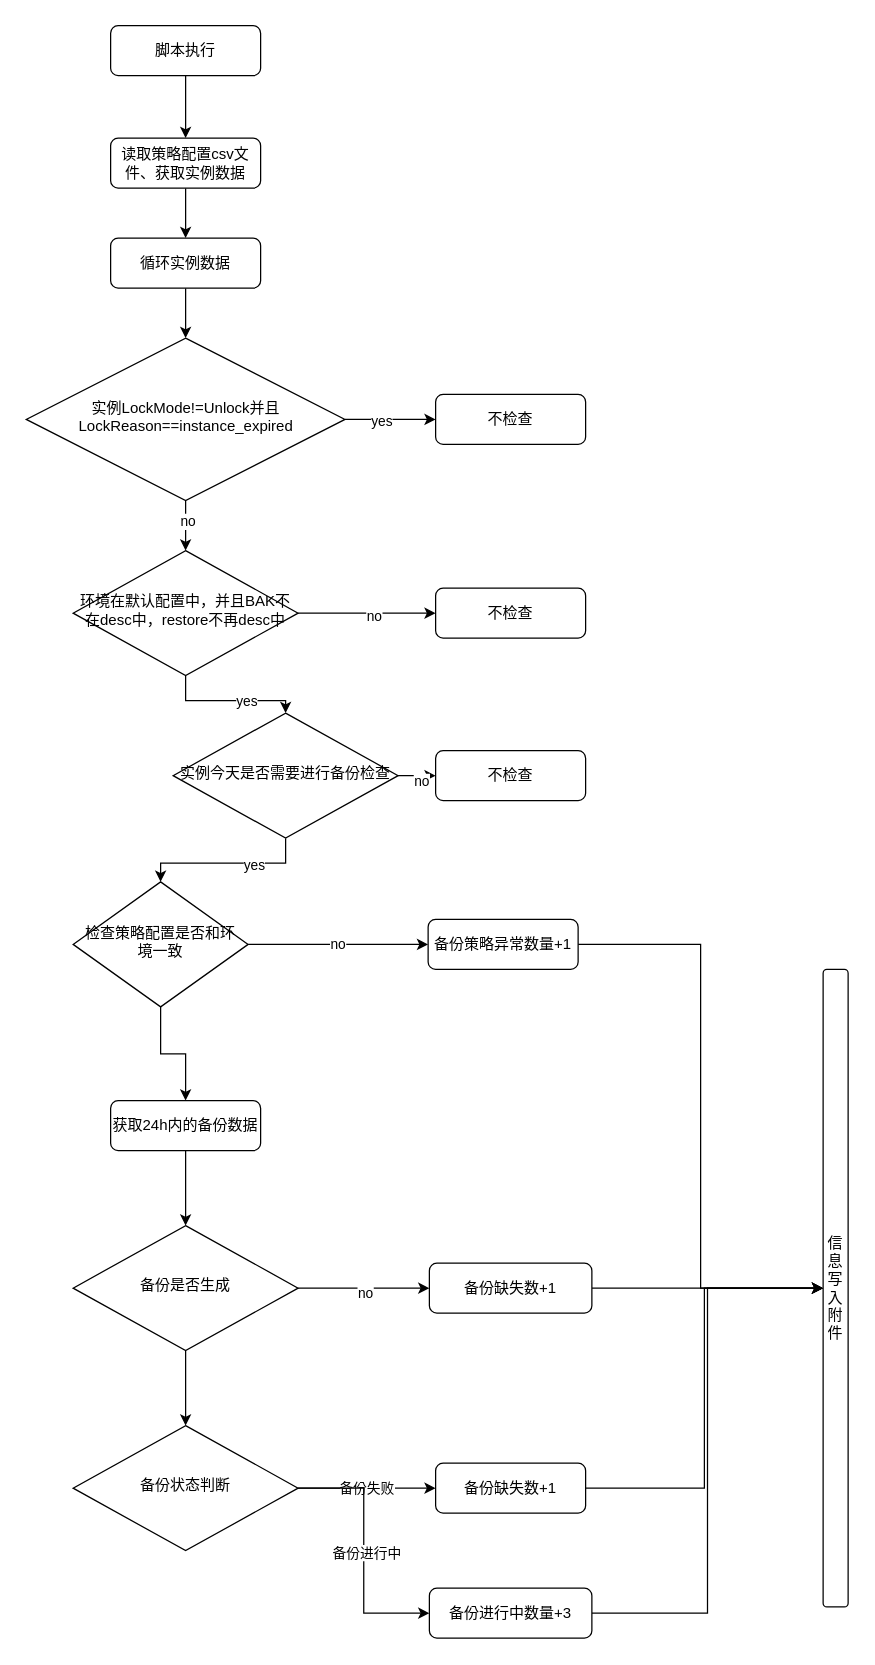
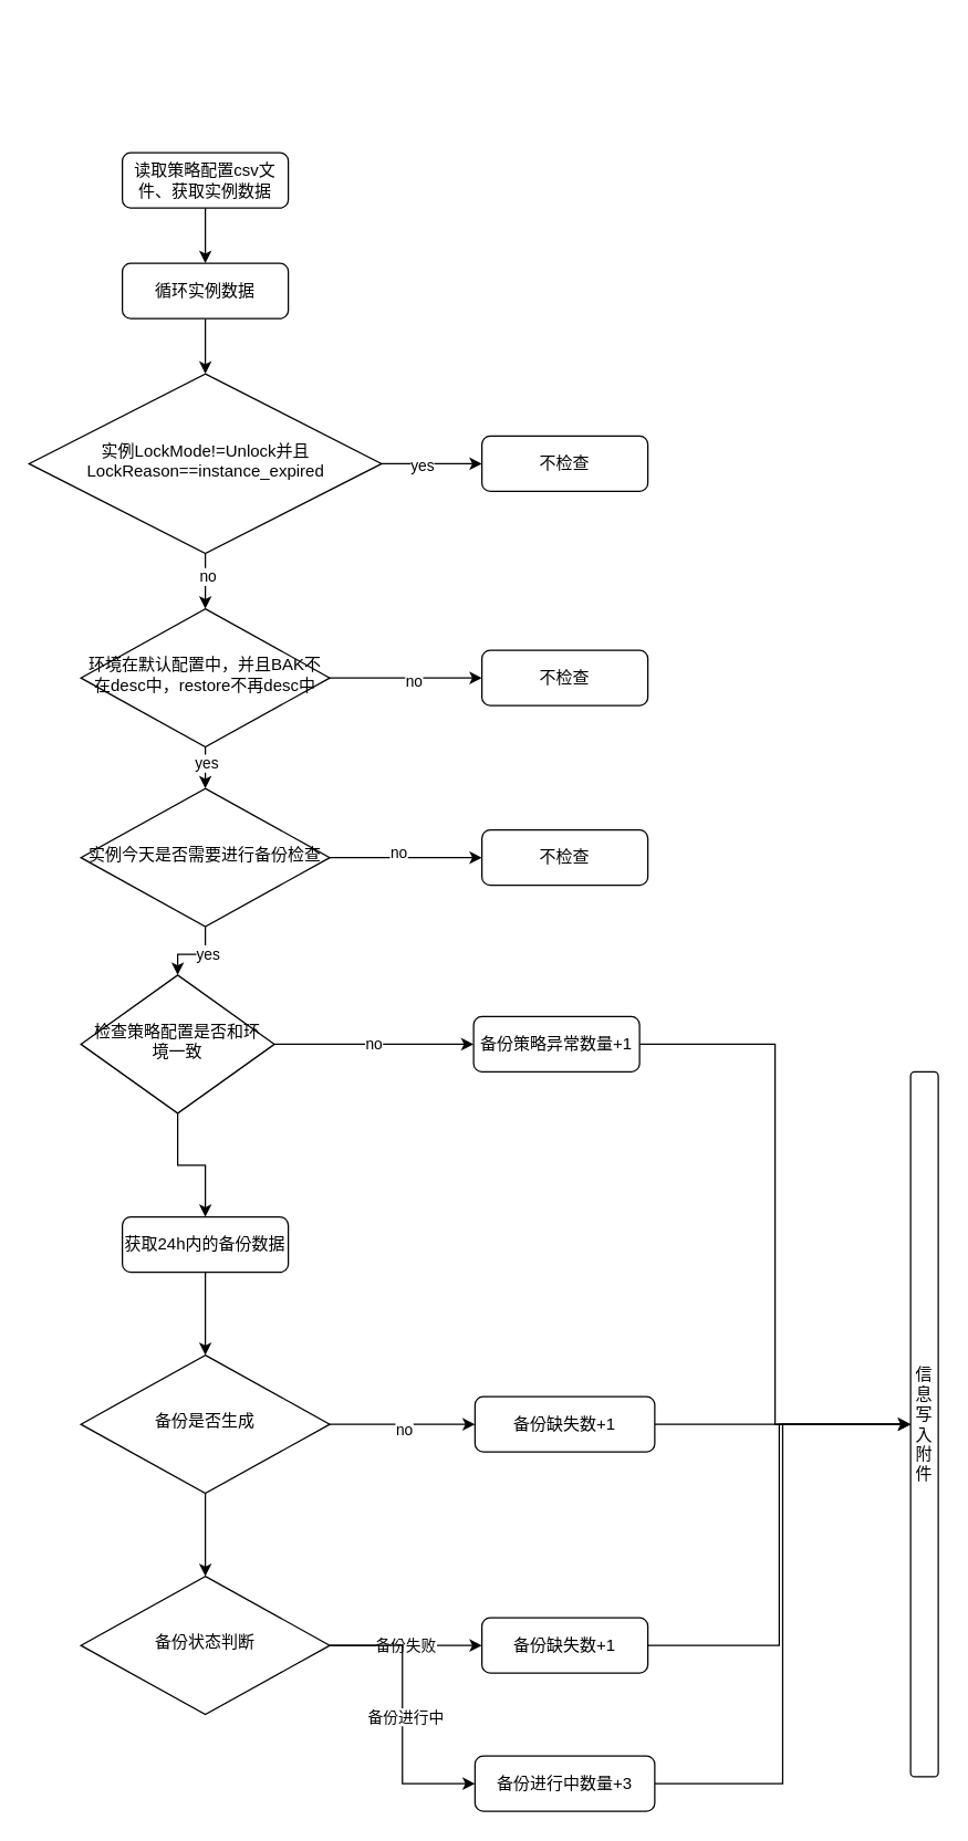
  <mxCell id="0" />
  <mxCell id="1" parent="0" />
- <mxCell id="2" value="" style="edgeStyle=orthogonalEdgeStyle;rounded=0;orthogonalLoop=1;jettySize=auto;html=1;" edge="1" parent="1" source="3" target="12"><mxGeometry relative="1" as="geometry" /></mxCell>
- <mxCell id="3" value="脚本执行" style="rounded=1;whiteSpace=wrap;html=1;fontSize=12;glass=0;strokeWidth=1;shadow=0;" parent="1" vertex="1"><mxGeometry x="88" y="20" width="120" height="40" as="geometry" /></mxCell>
  <mxCell id="4" style="edgeStyle=orthogonalEdgeStyle;rounded=0;orthogonalLoop=1;jettySize=auto;html=1;entryX=0;entryY=0.5;entryDx=0;entryDy=0;" edge="1" parent="1" source="8" target="13"><mxGeometry relative="1" as="geometry" /></mxCell>
  <mxCell id="5" value="yes" style="edgeLabel;html=1;align=center;verticalAlign=middle;resizable=0;points=[];" vertex="1" connectable="0" parent="4"><mxGeometry x="-0.203" y="-1" relative="1" as="geometry"><mxPoint as="offset" /></mxGeometry></mxCell>
  <mxCell id="6" value="" style="edgeStyle=orthogonalEdgeStyle;rounded=0;orthogonalLoop=1;jettySize=auto;html=1;" edge="1" parent="1" source="8" target="18"><mxGeometry relative="1" as="geometry" /></mxCell>
  <mxCell id="7" value="no" style="edgeLabel;html=1;align=center;verticalAlign=middle;resizable=0;points=[];" vertex="1" connectable="0" parent="6"><mxGeometry x="-0.2" y="1" relative="1" as="geometry"><mxPoint as="offset" /></mxGeometry></mxCell>
  <mxCell id="8" value="实例LockMode!=Unlock并且LockReason==instance_expired" style="rhombus;whiteSpace=wrap;html=1;shadow=0;fontFamily=Helvetica;fontSize=12;align=center;strokeWidth=1;spacing=6;spacingTop=-4;" parent="1" vertex="1"><mxGeometry x="20.5" y="270" width="255" height="130" as="geometry" /></mxCell>
  <mxCell id="9" value="" style="edgeStyle=orthogonalEdgeStyle;rounded=0;orthogonalLoop=1;jettySize=auto;html=1;" edge="1" parent="1" source="10" target="8"><mxGeometry relative="1" as="geometry" /></mxCell>
  <mxCell id="10" value="循环实例数据" style="rounded=1;whiteSpace=wrap;html=1;fontSize=12;glass=0;strokeWidth=1;shadow=0;" parent="1" vertex="1"><mxGeometry x="88" y="190" width="120" height="40" as="geometry" /></mxCell>
  <mxCell id="11" value="" style="edgeStyle=orthogonalEdgeStyle;rounded=0;orthogonalLoop=1;jettySize=auto;html=1;" edge="1" parent="1" source="12" target="10"><mxGeometry relative="1" as="geometry" /></mxCell>
  <mxCell id="12" value="读取策略配置csv文件、获取实例数据" style="rounded=1;whiteSpace=wrap;html=1;fontSize=12;glass=0;strokeWidth=1;shadow=0;" vertex="1" parent="1"><mxGeometry x="88" y="110" width="120" height="40" as="geometry" /></mxCell>
  <mxCell id="13" value="不检查" style="rounded=1;whiteSpace=wrap;html=1;fontSize=12;glass=0;strokeWidth=1;shadow=0;" vertex="1" parent="1"><mxGeometry x="348" y="315" width="120" height="40" as="geometry" /></mxCell>
  <mxCell id="14" value="" style="edgeStyle=orthogonalEdgeStyle;rounded=0;orthogonalLoop=1;jettySize=auto;html=1;" edge="1" parent="1" source="18" target="19"><mxGeometry relative="1" as="geometry" /></mxCell>
  <mxCell id="15" value="no" style="edgeLabel;html=1;align=center;verticalAlign=middle;resizable=0;points=[];" vertex="1" connectable="0" parent="14"><mxGeometry x="0.096" y="-2" relative="1" as="geometry"><mxPoint as="offset" /></mxGeometry></mxCell>
  <mxCell id="16" value="" style="edgeStyle=orthogonalEdgeStyle;rounded=0;orthogonalLoop=1;jettySize=auto;html=1;" edge="1" parent="1" source="18" target="24"><mxGeometry relative="1" as="geometry" /></mxCell>
  <mxCell id="17" value="yes" style="edgeLabel;html=1;align=center;verticalAlign=middle;resizable=0;points=[];" vertex="1" connectable="0" parent="16"><mxGeometry x="0.24" relative="1" as="geometry"><mxPoint as="offset" /></mxGeometry></mxCell>
  <mxCell id="18" value="环境在默认配置中，并且BAK不在desc中，restore不再desc中" style="rhombus;whiteSpace=wrap;html=1;shadow=0;fontFamily=Helvetica;fontSize=12;align=center;strokeWidth=1;spacing=6;spacingTop=-4;" vertex="1" parent="1"><mxGeometry x="58" y="440" width="180" height="100" as="geometry" /></mxCell>
  <mxCell id="19" value="不检查" style="rounded=1;whiteSpace=wrap;html=1;fontSize=12;glass=0;strokeWidth=1;shadow=0;" vertex="1" parent="1"><mxGeometry x="348" y="470" width="120" height="40" as="geometry" /></mxCell>
  <mxCell id="20" style="edgeStyle=orthogonalEdgeStyle;rounded=0;orthogonalLoop=1;jettySize=auto;html=1;exitX=1;exitY=0.5;exitDx=0;exitDy=0;" edge="1" parent="1" source="24" target="25"><mxGeometry relative="1" as="geometry" /></mxCell>
  <mxCell id="21" value="no" style="edgeLabel;html=1;align=center;verticalAlign=middle;resizable=0;points=[];" vertex="1" connectable="0" parent="20"><mxGeometry x="-0.111" y="4" relative="1" as="geometry"><mxPoint as="offset" /></mxGeometry></mxCell>
  <mxCell id="22" value="" style="edgeStyle=orthogonalEdgeStyle;rounded=0;orthogonalLoop=1;jettySize=auto;html=1;" edge="1" parent="1" source="24" target="28"><mxGeometry relative="1" as="geometry" /></mxCell>
  <mxCell id="23" value="yes" style="edgeLabel;html=1;align=center;verticalAlign=middle;resizable=0;points=[];" vertex="1" connectable="0" parent="22"><mxGeometry x="-0.32" y="1" relative="1" as="geometry"><mxPoint as="offset" /></mxGeometry></mxCell>
- <mxCell id="24" value="实例今天是否需要进行备份检查" style="rhombus;whiteSpace=wrap;html=1;shadow=0;fontFamily=Helvetica;fontSize=12;align=center;strokeWidth=1;spacing=6;spacingTop=-4;" vertex="1" parent="1"><mxGeometry x="138" y="570" width="180" height="100" as="geometry" /></mxCell>
+ <mxCell id="24" value="实例今天是否需要进行备份检查" style="rhombus;whiteSpace=wrap;html=1;shadow=0;fontFamily=Helvetica;fontSize=12;align=center;strokeWidth=1;spacing=6;spacingTop=-4;" vertex="1" parent="1"><mxGeometry x="58" y="570" width="180" height="100" as="geometry" /></mxCell>
  <mxCell id="25" value="不检查" style="rounded=1;whiteSpace=wrap;html=1;fontSize=12;glass=0;strokeWidth=1;shadow=0;" vertex="1" parent="1"><mxGeometry x="348" y="600" width="120" height="40" as="geometry" /></mxCell>
  <mxCell id="26" value="no" style="edgeStyle=orthogonalEdgeStyle;rounded=0;orthogonalLoop=1;jettySize=auto;html=1;exitX=1;exitY=0.5;exitDx=0;exitDy=0;" edge="1" parent="1" source="28" target="30"><mxGeometry relative="1" as="geometry" /></mxCell>
  <mxCell id="27" style="edgeStyle=orthogonalEdgeStyle;rounded=0;orthogonalLoop=1;jettySize=auto;html=1;exitX=0.5;exitY=1;exitDx=0;exitDy=0;" edge="1" parent="1" source="28" target="33"><mxGeometry relative="1" as="geometry"><mxPoint x="148" y="860" as="targetPoint" /></mxGeometry></mxCell>
  <mxCell id="28" value="检查策略配置是否和环境一致" style="rhombus;whiteSpace=wrap;html=1;shadow=0;fontFamily=Helvetica;fontSize=12;align=center;strokeWidth=1;spacing=6;spacingTop=-4;" vertex="1" parent="1"><mxGeometry x="58" y="705" width="140" height="100" as="geometry" /></mxCell>
  <mxCell id="29" style="edgeStyle=orthogonalEdgeStyle;rounded=0;orthogonalLoop=1;jettySize=auto;html=1;" edge="1" parent="1" source="30" target="31"><mxGeometry relative="1" as="geometry" /></mxCell>
  <mxCell id="30" value="备份策略异常数量+1" style="rounded=1;whiteSpace=wrap;html=1;fontSize=12;glass=0;strokeWidth=1;shadow=0;" vertex="1" parent="1"><mxGeometry x="342" y="735" width="120" height="40" as="geometry" /></mxCell>
  <mxCell id="31" value="信息写入附件" style="rounded=1;whiteSpace=wrap;html=1;" vertex="1" parent="1"><mxGeometry x="658" y="775" width="20" height="510" as="geometry" /></mxCell>
  <mxCell id="32" style="edgeStyle=orthogonalEdgeStyle;rounded=0;orthogonalLoop=1;jettySize=auto;html=1;exitX=0.5;exitY=1;exitDx=0;exitDy=0;" edge="1" parent="1" source="33" target="37"><mxGeometry relative="1" as="geometry" /></mxCell>
  <mxCell id="33" value="获取24h内的备份数据" style="rounded=1;whiteSpace=wrap;html=1;fontSize=12;glass=0;strokeWidth=1;shadow=0;" vertex="1" parent="1"><mxGeometry x="88" y="880" width="120" height="40" as="geometry" /></mxCell>
  <mxCell id="34" style="edgeStyle=orthogonalEdgeStyle;rounded=0;orthogonalLoop=1;jettySize=auto;html=1;exitX=1;exitY=0.5;exitDx=0;exitDy=0;" edge="1" parent="1" source="37" target="39"><mxGeometry relative="1" as="geometry" /></mxCell>
  <mxCell id="35" value="no" style="edgeLabel;html=1;align=center;verticalAlign=middle;resizable=0;points=[];" vertex="1" connectable="0" parent="34"><mxGeometry y="-3" relative="1" as="geometry"><mxPoint as="offset" /></mxGeometry></mxCell>
  <mxCell id="36" style="edgeStyle=orthogonalEdgeStyle;rounded=0;orthogonalLoop=1;jettySize=auto;html=1;exitX=0.5;exitY=1;exitDx=0;exitDy=0;" edge="1" parent="1" source="37" target="43"><mxGeometry relative="1" as="geometry"><mxPoint x="148" y="1120" as="targetPoint" /></mxGeometry></mxCell>
  <mxCell id="37" value="备份是否生成" style="rhombus;whiteSpace=wrap;html=1;shadow=0;fontFamily=Helvetica;fontSize=12;align=center;strokeWidth=1;spacing=6;spacingTop=-4;" vertex="1" parent="1"><mxGeometry x="58" y="980" width="180" height="100" as="geometry" /></mxCell>
  <mxCell id="38" value="" style="edgeStyle=orthogonalEdgeStyle;rounded=0;orthogonalLoop=1;jettySize=auto;html=1;" edge="1" parent="1" source="39" target="31"><mxGeometry relative="1" as="geometry" /></mxCell>
  <mxCell id="39" value="备份缺失数+1" style="rounded=1;whiteSpace=wrap;html=1;fontSize=12;glass=0;strokeWidth=1;shadow=0;" vertex="1" parent="1"><mxGeometry x="343" y="1010" width="130" height="40" as="geometry" /></mxCell>
  <mxCell id="40" value="备份失败" style="edgeStyle=orthogonalEdgeStyle;rounded=0;orthogonalLoop=1;jettySize=auto;html=1;exitX=1;exitY=0.5;exitDx=0;exitDy=0;" edge="1" parent="1" source="43" target="45"><mxGeometry relative="1" as="geometry" /></mxCell>
  <mxCell id="41" style="edgeStyle=orthogonalEdgeStyle;rounded=0;orthogonalLoop=1;jettySize=auto;html=1;exitX=1;exitY=0.5;exitDx=0;exitDy=0;entryX=0;entryY=0.5;entryDx=0;entryDy=0;" edge="1" parent="1" source="43" target="47"><mxGeometry relative="1" as="geometry" /></mxCell>
  <mxCell id="42" value="备份进行中" style="edgeLabel;html=1;align=center;verticalAlign=middle;resizable=0;points=[];" vertex="1" connectable="0" parent="41"><mxGeometry x="0.011" y="2" relative="1" as="geometry"><mxPoint as="offset" /></mxGeometry></mxCell>
  <mxCell id="43" value="备份状态判断" style="rhombus;whiteSpace=wrap;html=1;shadow=0;fontFamily=Helvetica;fontSize=12;align=center;strokeWidth=1;spacing=6;spacingTop=-4;" vertex="1" parent="1"><mxGeometry x="58" y="1140" width="180" height="100" as="geometry" /></mxCell>
  <mxCell id="44" style="edgeStyle=orthogonalEdgeStyle;rounded=0;orthogonalLoop=1;jettySize=auto;html=1;exitX=1;exitY=0.5;exitDx=0;exitDy=0;entryX=0;entryY=0.5;entryDx=0;entryDy=0;" edge="1" parent="1" source="45" target="31"><mxGeometry relative="1" as="geometry" /></mxCell>
  <mxCell id="45" value="备份缺失数+1" style="rounded=1;whiteSpace=wrap;html=1;fontSize=12;glass=0;strokeWidth=1;shadow=0;" vertex="1" parent="1"><mxGeometry x="348" y="1170" width="120" height="40" as="geometry" /></mxCell>
  <mxCell id="46" value="" style="edgeStyle=orthogonalEdgeStyle;rounded=0;orthogonalLoop=1;jettySize=auto;html=1;entryX=0;entryY=0.5;entryDx=0;entryDy=0;" edge="1" parent="1" source="47" target="31"><mxGeometry relative="1" as="geometry" /></mxCell>
  <mxCell id="47" value="备份进行中数量+3" style="rounded=1;whiteSpace=wrap;html=1;fontSize=12;glass=0;strokeWidth=1;shadow=0;" vertex="1" parent="1"><mxGeometry x="343" y="1270" width="130" height="40" as="geometry" /></mxCell>
